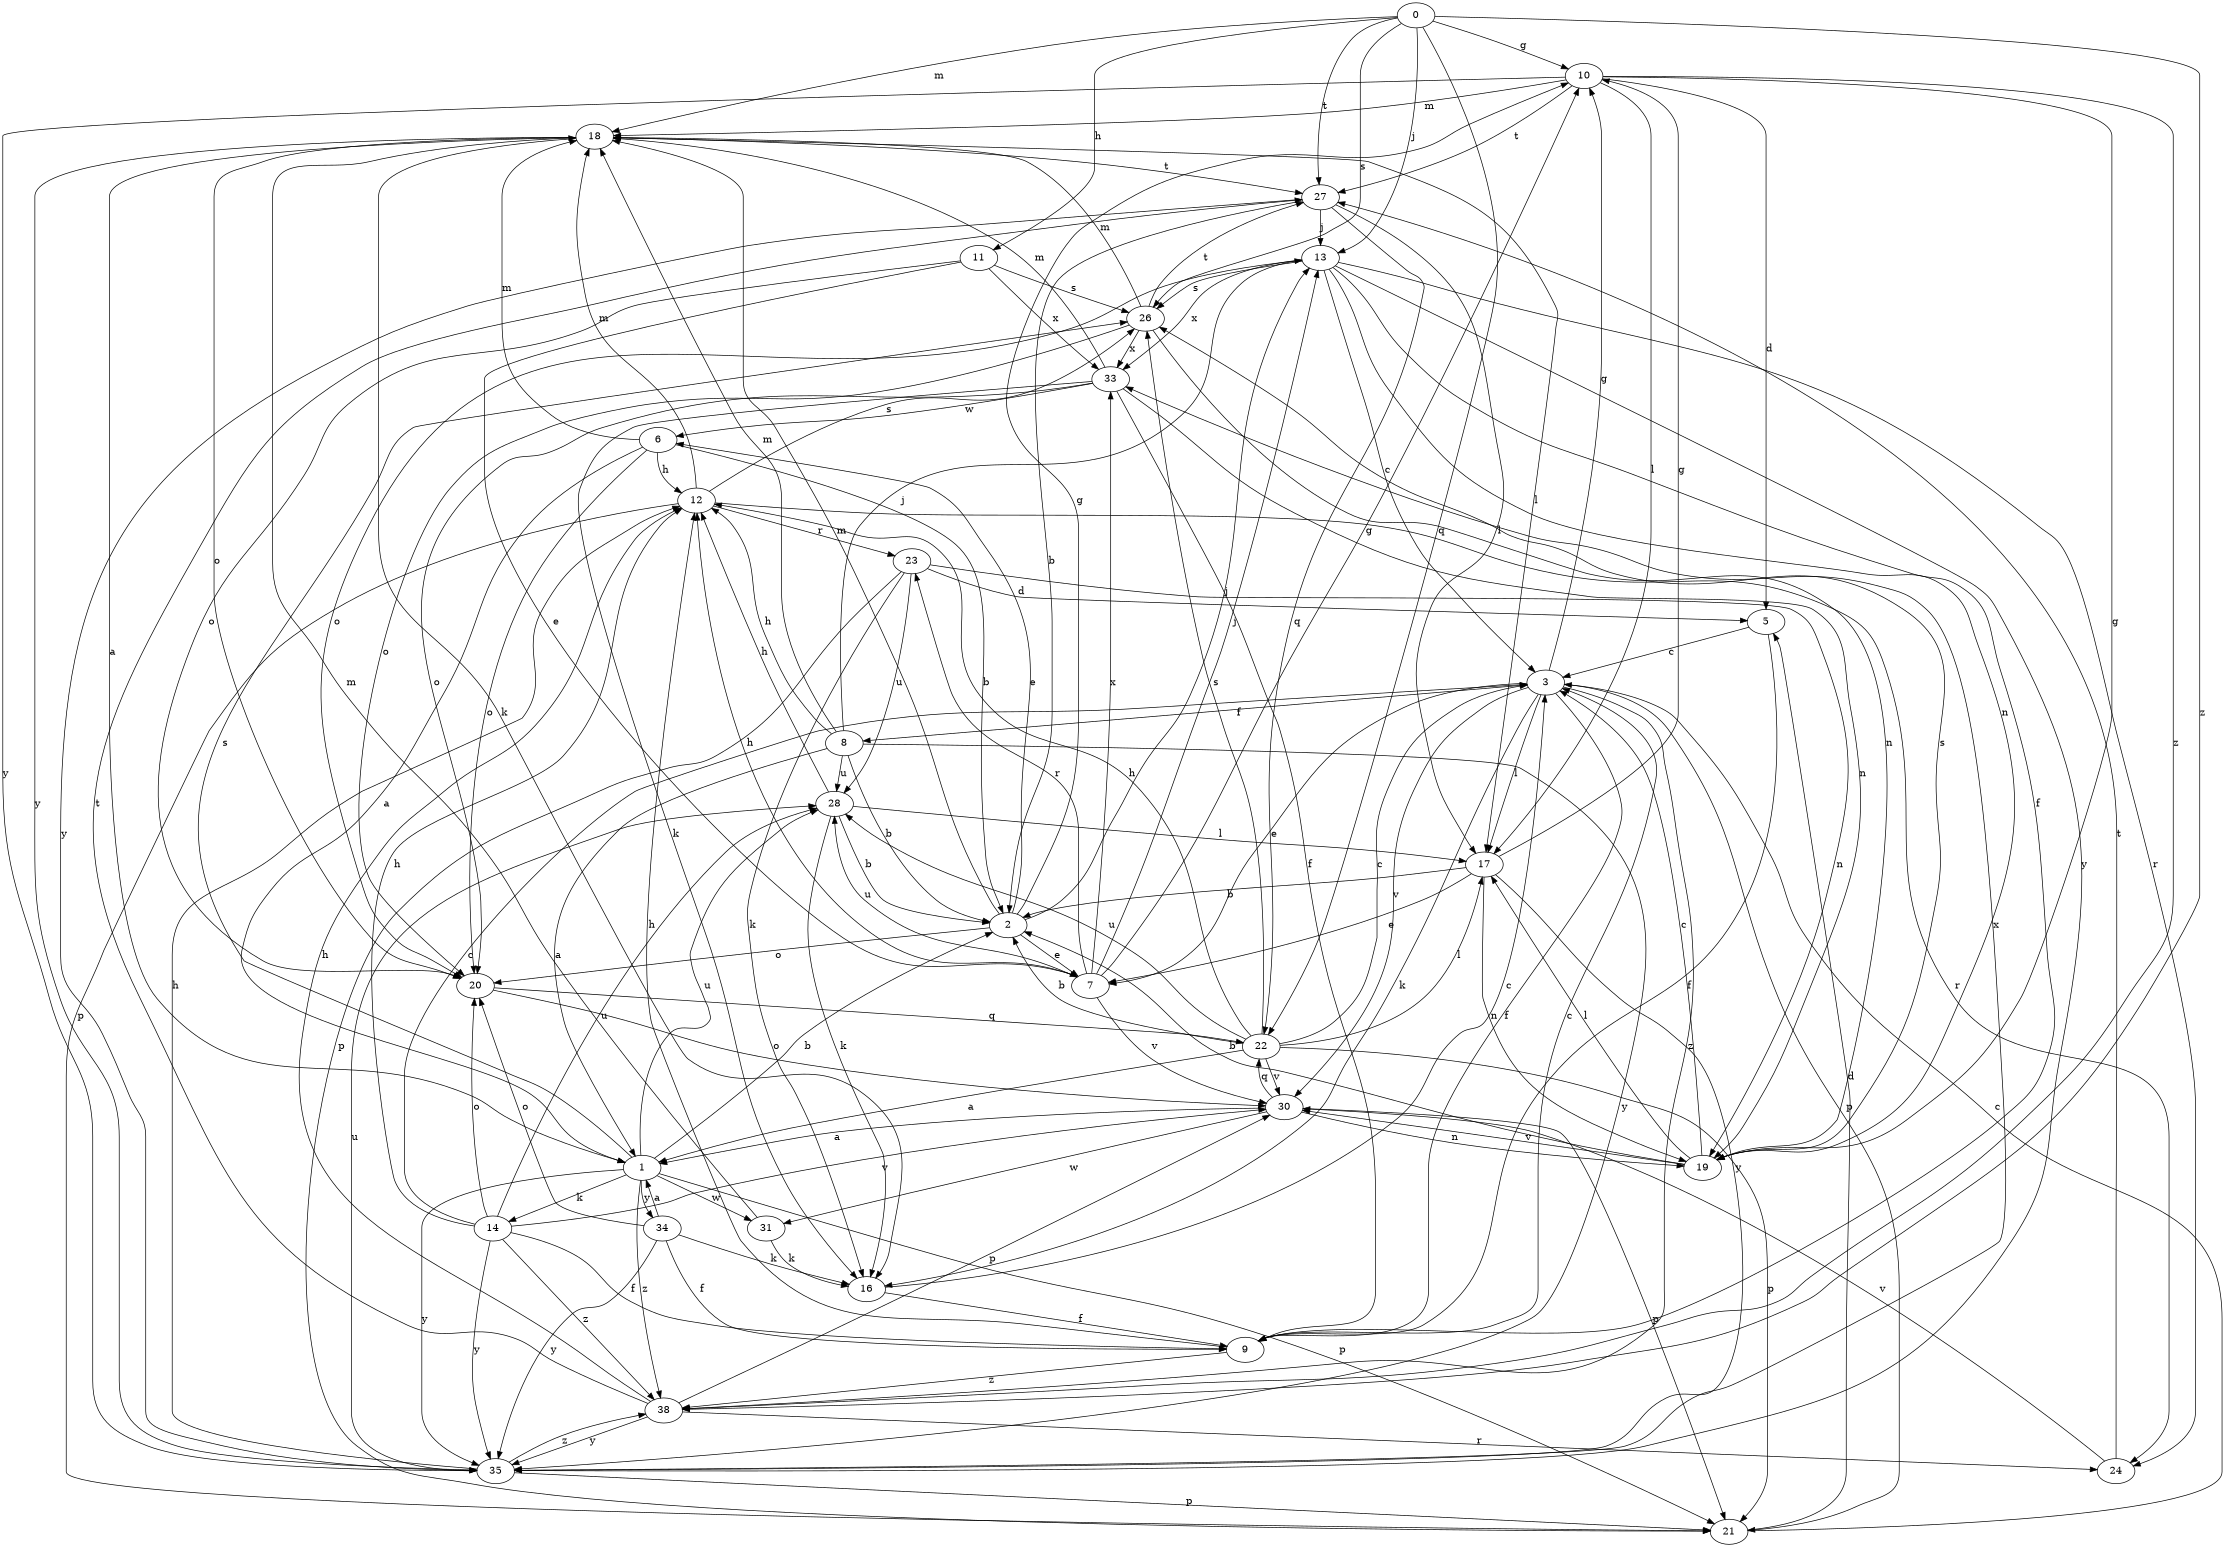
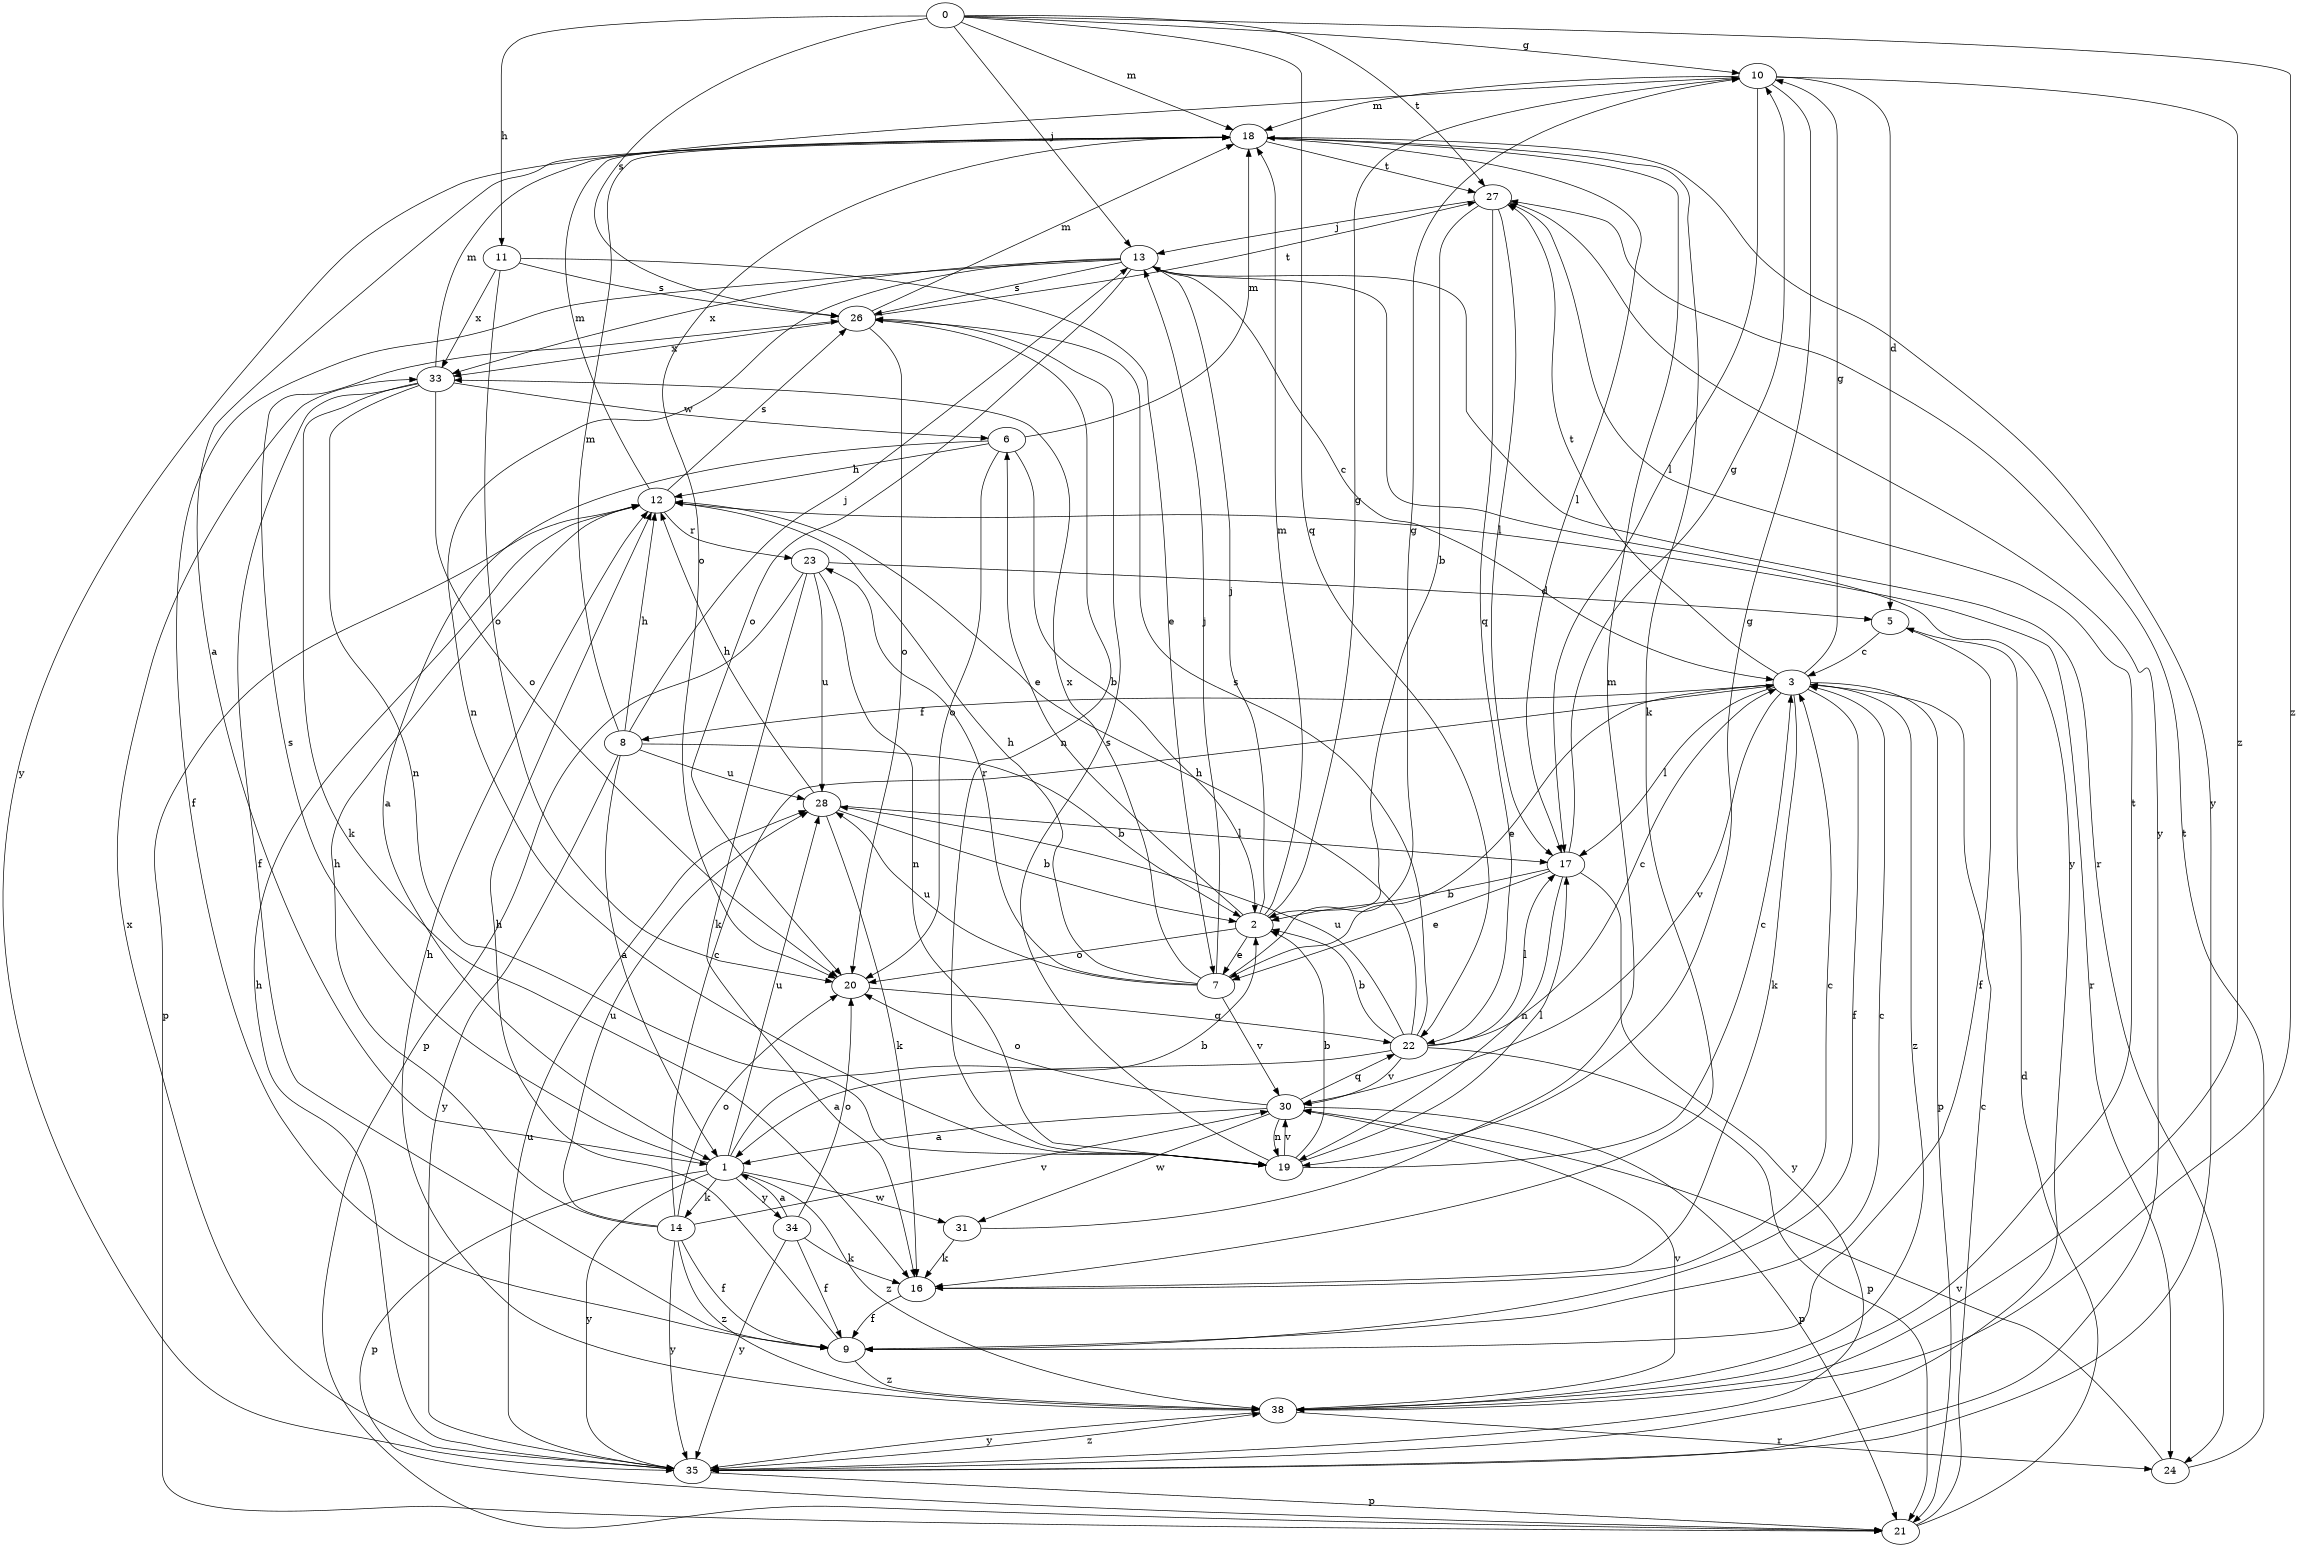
  strict digraph {
    0
    10
    11
    13
    18
    22
    26
    27
    38
    35
    17
    5
    19
    7
    20
    33
    3
    9
    24
    1
    16
    2
    21
    28
    30
    12
    14
    31
    34
    6
    23
    8
    0 -> 10 [label=g]
    0 -> 11 [label=h]
    0 -> 13 [label=j]
    0 -> 18 [label=m]
    0 -> 22 [label=q]
    0 -> 26 [label=s]
    0 -> 27 [label=t]
    0 -> 38 [label=z]
    10 -> 18 [label=m]
    10 -> 38 [label=z]
    10 -> 35 [label=y]
    10 -> 17 [label=l]
    10 -> 5 [label=d]
    10 -> 19 [label=g]
    11 -> 26 [label=s]
    11 -> 7 [label=e]
    11 -> 20 [label=o]
    11 -> 33 [label=x]
    13 -> 26 [label=s]
    13 -> 35 [label=y]
    13 -> 19 [label=n]
    13 -> 20 [label=o]
    13 -> 33 [label=x]
    13 -> 3 [label=c]
    13 -> 9 [label=f]
    13 -> 24 [label=r]
    18 -> 27 [label=t]
    18 -> 35 [label=y]
    18 -> 17 [label=l]
    18 -> 20 [label=o]
    18 -> 1 [label=a]
    18 -> 16 [label=k]
    22 -> 26 [label=s]
    22 -> 17 [label=l]
    22 -> 3 [label=c]
    22 -> 1 [label=a]
    22 -> 2 [label=b]
    22 -> 21 [label=p]
    22 -> 28 [label=u]
    22 -> 30 [label=v]
    22 -> 12 [label=h]
    26 -> 18 [label=m]
    26 -> 27 [label=t]
    26 -> 19 [label=n]
    26 -> 20 [label=o]
    26 -> 33 [label=x]
    27 -> 13 [label=j]
    27 -> 22 [label=q]
    27 -> 35 [label=y]
    27 -> 17 [label=l]
    27 -> 2 [label=b]
    38 -> 27 [label=t]
    38 -> 35 [label=y]
    38 -> 24 [label=r]
-   38 -> 30 [label=p]
+   38 -> 30 [label=v]
    38 -> 12 [label=h]
    35 -> 38 [label=z]
    35 -> 33 [label=x]
    35 -> 21 [label=p]
    35 -> 28 [label=u]
    35 -> 12 [label=h]
    17 -> 10 [label=g]
    17 -> 35 [label=y]
    17 -> 19 [label=n]
    17 -> 7 [label=e]
    17 -> 2 [label=b]
    5 -> 3 [label=c]
    5 -> 9 [label=f]
    19 -> 26 [label=s]
    19 -> 17 [label=l]
    19 -> 3 [label=c]
    19 -> 2 [label=b]
    19 -> 30 [label=v]
    7 -> 10 [label=g]
    7 -> 13 [label=j]
    7 -> 33 [label=x]
    7 -> 28 [label=u]
    7 -> 30 [label=v]
    7 -> 12 [label=h]
    7 -> 23 [label=r]
    20 -> 22 [label=q]
    33 -> 18 [label=m]
    33 -> 19 [label=n]
    33 -> 20 [label=o]
    33 -> 9 [label=f]
    33 -> 16 [label=k]
    33 -> 6 [label=w]
    3 -> 10 [label=g]
-   10 -> 27 [label=t]
+   3 -> 27 [label=t]
    3 -> 38 [label=z]
    3 -> 17 [label=l]
    3 -> 7 [label=e]
    3 -> 9 [label=f]
    3 -> 16 [label=k]
    3 -> 21 [label=p]
    3 -> 30 [label=v]
    3 -> 8 [label=f]
    9 -> 38 [label=z]
    9 -> 3 [label=c]
    9 -> 12 [label=h]
    24 -> 27 [label=t]
    24 -> 30 [label=v]
    1 -> 26 [label=s]
    1 -> 38 [label=z]
    1 -> 35 [label=y]
    1 -> 2 [label=b]
    1 -> 21 [label=p]
    1 -> 28 [label=u]
    1 -> 14 [label=k]
    1 -> 31 [label=w]
    1 -> 34 [label=y]
    16 -> 3 [label=c]
    16 -> 9 [label=f]
    2 -> 10 [label=g]
    2 -> 13 [label=j]
    2 -> 18 [label=m]
    2 -> 7 [label=e]
    2 -> 20 [label=o]
    2 -> 6 [label=e]
    21 -> 5 [label=d]
    21 -> 3 [label=c]
    28 -> 17 [label=l]
    28 -> 16 [label=k]
    28 -> 2 [label=b]
    28 -> 12 [label=h]
    30 -> 22 [label=q]
    30 -> 19 [label=n]
-   20 -> 30 [label=o]
+   30 -> 20 [label=o]
    30 -> 1 [label=a]
    30 -> 21 [label=p]
    30 -> 31 [label=w]
    12 -> 18 [label=m]
    12 -> 26 [label=s]
    12 -> 24 [label=r]
    12 -> 21 [label=p]
    12 -> 23 [label=r]
    14 -> 38 [label=z]
    14 -> 35 [label=y]
    14 -> 20 [label=o]
    14 -> 3 [label=c]
    14 -> 9 [label=f]
    14 -> 28 [label=u]
    14 -> 30 [label=v]
    14 -> 12 [label=h]
    31 -> 18 [label=m]
    31 -> 16 [label=k]
    34 -> 35 [label=y]
    34 -> 20 [label=o]
    34 -> 9 [label=f]
    34 -> 1 [label=a]
    34 -> 16 [label=k]
    6 -> 18 [label=m]
    6 -> 20 [label=o]
    6 -> 1 [label=a]
    6 -> 2 [label=b]
    6 -> 12 [label=h]
    23 -> 5 [label=d]
    23 -> 19 [label=n]
    23 -> 16 [label=k]
    23 -> 21 [label=p]
    23 -> 28 [label=u]
    8 -> 13 [label=j]
    8 -> 18 [label=m]
    8 -> 35 [label=y]
    8 -> 1 [label=a]
    8 -> 2 [label=b]
    8 -> 28 [label=u]
    8 -> 12 [label=h]
  }
